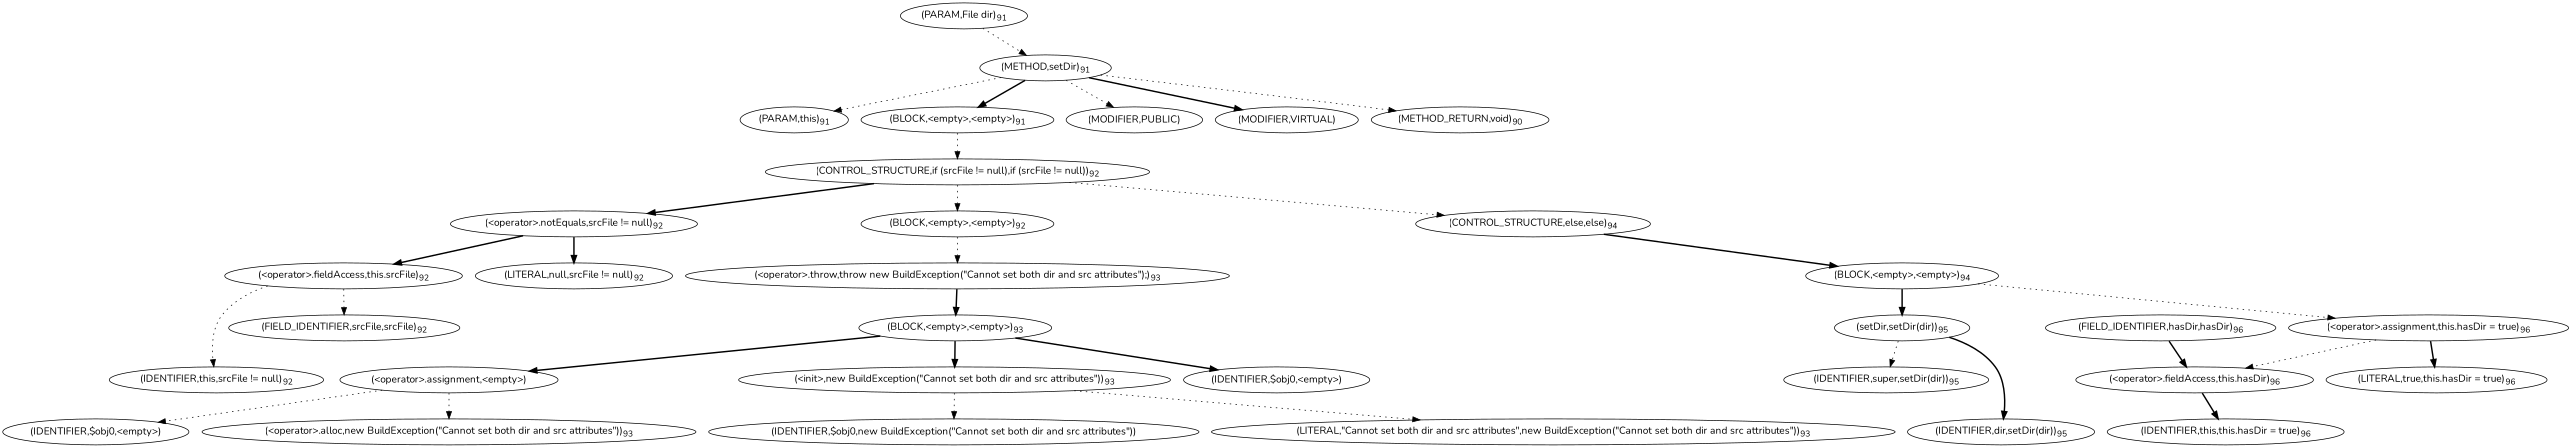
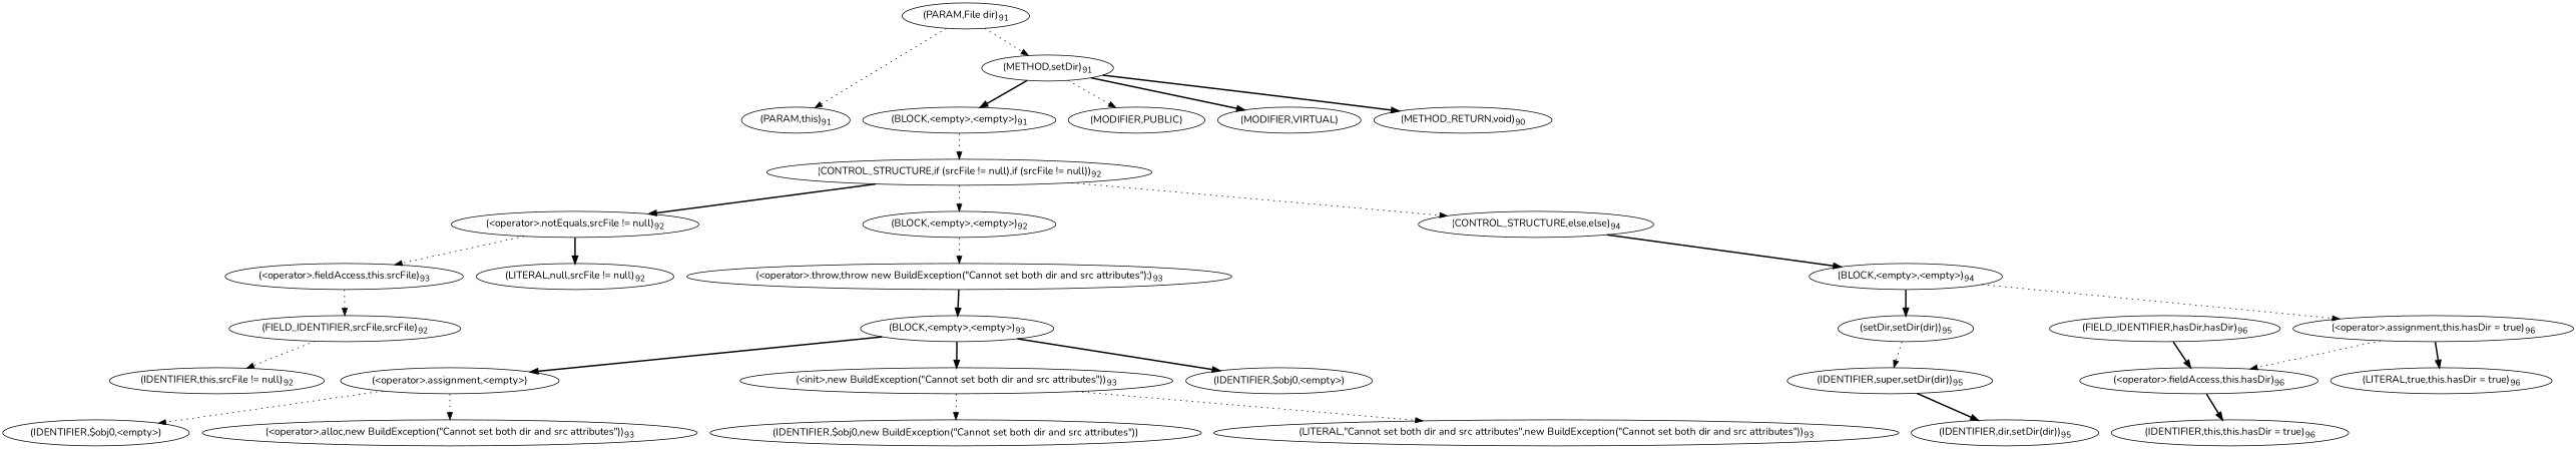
  digraph {
    fontname=Nunito
    node [fontname=Nunito]
    edge [fontname=Nunito style=dotted]
    n1 [label=<(METHOD,setDir)<SUB>91</SUB>>]
    n2 [label=<(PARAM,this)<SUB>91</SUB>>]
    n3 [label=<(BLOCK,&lt;empty&gt;,&lt;empty&gt;)<SUB>91</SUB>>]
    n4 [label=<(MODIFIER,PUBLIC)>]
    n5 [label=<(MODIFIER,VIRTUAL)>]
    n6 [label=<(METHOD_RETURN,void)<SUB>90</SUB>>]
    n7 [label=<(PARAM,File dir)<SUB>91</SUB>>]
    n8 [label=<(CONTROL_STRUCTURE,if (srcFile != null),if (srcFile != null))<SUB>92</SUB>>]
    n9 [label=<(&lt;operator&gt;.notEquals,srcFile != null)<SUB>92</SUB>>]
    n10 [label=<(BLOCK,&lt;empty&gt;,&lt;empty&gt;)<SUB>92</SUB>>]
    n11 [label=<(CONTROL_STRUCTURE,else,else)<SUB>94</SUB>>]
-   n12 [label=<(&lt;operator&gt;.fieldAccess,this.srcFile)<SUB>92</SUB>>]
+   n12 [label=<(&lt;operator&gt;.fieldAccess,this.srcFile)<SUB>93</SUB>>]
    n13 [label=<(LITERAL,null,srcFile != null)<SUB>92</SUB>>]
    n14 [label=<(&lt;operator&gt;.throw,throw new BuildException(&quot;Cannot set both dir and src attributes&quot;);)<SUB>93</SUB>>]
    n15 [label=<(BLOCK,&lt;empty&gt;,&lt;empty&gt;)<SUB>94</SUB>>]
    n16 [label=<(IDENTIFIER,this,srcFile != null)<SUB>92</SUB>>]
    n17 [label=<(FIELD_IDENTIFIER,srcFile,srcFile)<SUB>92</SUB>>]
    n18 [label=<(BLOCK,&lt;empty&gt;,&lt;empty&gt;)<SUB>93</SUB>>]
    n19 [label=<(&lt;operator&gt;.assignment,&lt;empty&gt;)>]
    n20 [label=<(&lt;init&gt;,new BuildException(&quot;Cannot set both dir and src attributes&quot;))<SUB>93</SUB>>]
    n21 [label=<(IDENTIFIER,$obj0,&lt;empty&gt;)>]
    n22 [label=<(IDENTIFIER,$obj0,&lt;empty&gt;)>]
    n23 [label=<(&lt;operator&gt;.alloc,new BuildException(&quot;Cannot set both dir and src attributes&quot;))<SUB>93</SUB>>]
    n24 [label=<(IDENTIFIER,$obj0,new BuildException(&quot;Cannot set both dir and src attributes&quot;))>]
    n25 [label=<(LITERAL,&quot;Cannot set both dir and src attributes&quot;,new BuildException(&quot;Cannot set both dir and src attributes&quot;))<SUB>93</SUB>>]
    n26 [label=<(setDir,setDir(dir))<SUB>95</SUB>>]
    n27 [label=<(&lt;operator&gt;.assignment,this.hasDir = true)<SUB>96</SUB>>]
    n28 [label=<(IDENTIFIER,super,setDir(dir))<SUB>95</SUB>>]
    n29 [label=<(IDENTIFIER,dir,setDir(dir))<SUB>95</SUB>>]
    n30 [label=<(&lt;operator&gt;.fieldAccess,this.hasDir)<SUB>96</SUB>>]
    n31 [label=<(LITERAL,true,this.hasDir = true)<SUB>96</SUB>>]
    n32 [label=<(IDENTIFIER,this,this.hasDir = true)<SUB>96</SUB>>]
    n33 [label=<(FIELD_IDENTIFIER,hasDir,hasDir)<SUB>96</SUB>>]
-   n1 -> n2
+   n7 -> n2
    n1 -> n3 [style=bold]
    n1 -> n4
    n1 -> n5 [style=bold]
-   n1 -> n6
+   n1 -> n6 [style=bold]
    n3 -> n8
    n7 -> n1
    n8 -> n9 [style=bold]
    n8 -> n10
    n8 -> n11
-   n9 -> n12 [style=bold]
+   n9 -> n12
    n9 -> n13 [style=bold]
    n10 -> n14
    n11 -> n15 [style=bold]
-   n12 -> n16
+   n17 -> n16
    n12 -> n17
    n14 -> n18 [style=bold]
    n15 -> n26 [style=bold]
    n15 -> n27
    n18 -> n19 [style=bold]
    n18 -> n20 [style=bold]
    n18 -> n21 [style=bold]
    n19 -> n22
    n19 -> n23
    n20 -> n24
    n20 -> n25
    n26 -> n28
-   n26 -> n29 [style=bold]
+   n28 -> n29 [style=bold]
    n27 -> n30
    n27 -> n31 [style=bold]
    n30 -> n32 [style=bold]
    n33 -> n30 [style=bold]
  }
